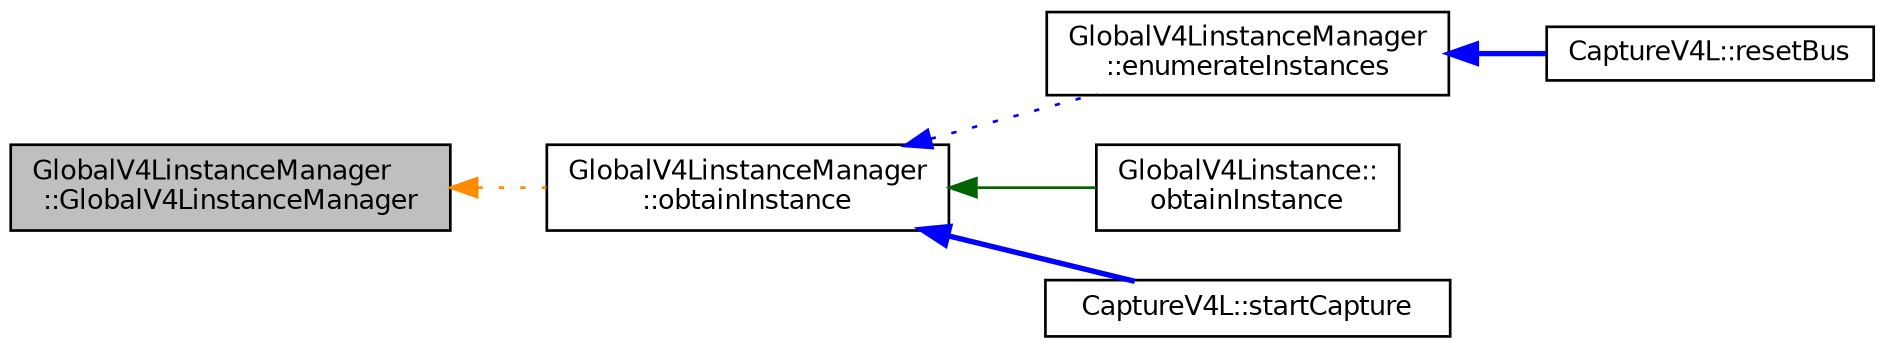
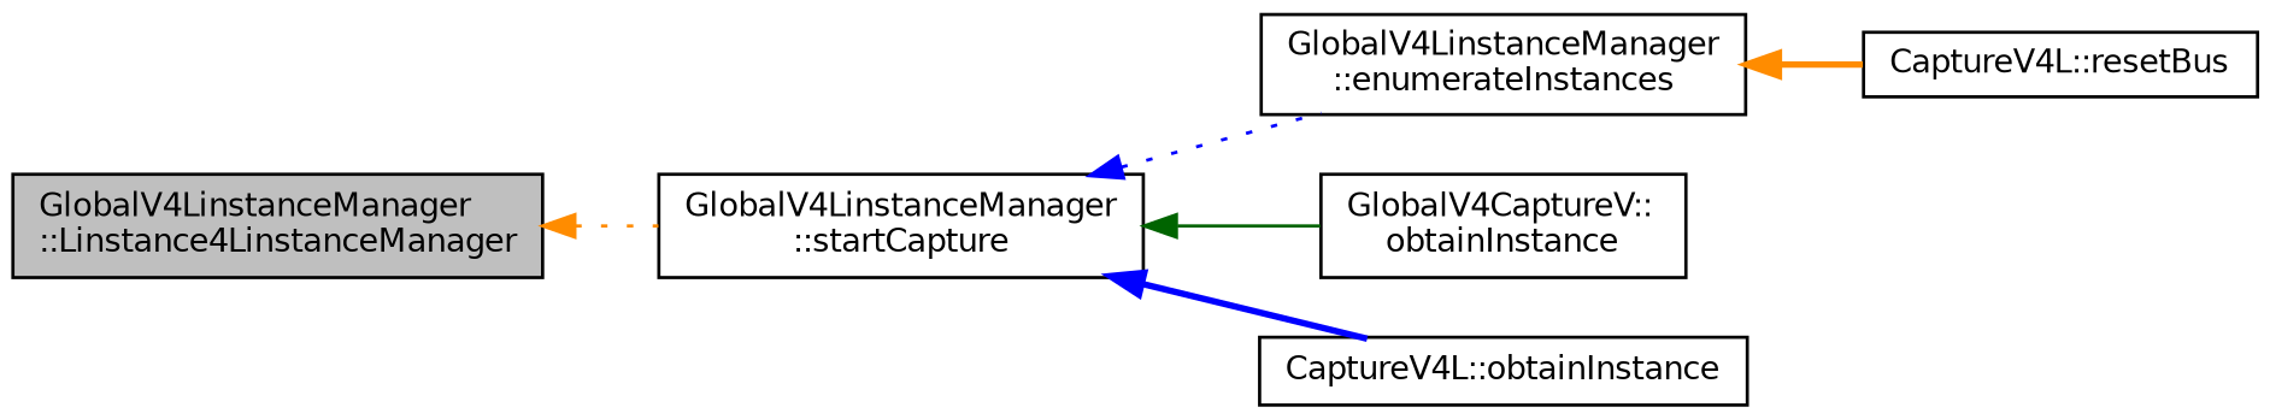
  digraph {
    rankdir=LR
    node [color=black fillcolor=white fontname=Helvetica fontsize=10 shape=record style=filled]
    edge [color=darkorange dir=back fontname=Helvetica fontsize=10 labelfontname=Helvetica labelfontsize=10 style=dotted]
-   n1 [fillcolor=grey75 fontcolor=black height=0.2 label="GlobalV4LinstanceManager\l::GlobalV4LinstanceManager" width=0.4]
-   n2 [height=0.2 label="GlobalV4LinstanceManager\l::obtainInstance" width=0.4]
+   n1 [fillcolor=grey75 fontcolor=black height=0.2 label="GlobalV4LinstanceManager\l::Linstance4LinstanceManager" width=0.4]
+   n2 [height=0.2 label="GlobalV4LinstanceManager\l::startCapture" width=0.4]
    n3 [height=0.2 label="GlobalV4LinstanceManager\l::enumerateInstances" width=0.4]
-   n4 [height=0.2 label="GlobalV4Linstance::\lobtainInstance" width=0.4]
-   n5 [height=0.2 label="CaptureV4L::startCapture" width=0.4]
+   n4 [height=0.2 label="GlobalV4CaptureV::\lobtainInstance" width=0.4]
+   n5 [height=0.2 label="CaptureV4L::obtainInstance" width=0.4]
    n6 [height=0.2 label="CaptureV4L::resetBus" width=0.4]
    n1 -> n2
    n2 -> n3 [color=blue]
    n2 -> n4 [color=darkgreen style=solid]
    n2 -> n5 [color=blue style=bold]
-   n3 -> n6 [color=blue style=bold]
+   n3 -> n6 [style=bold]
  }
